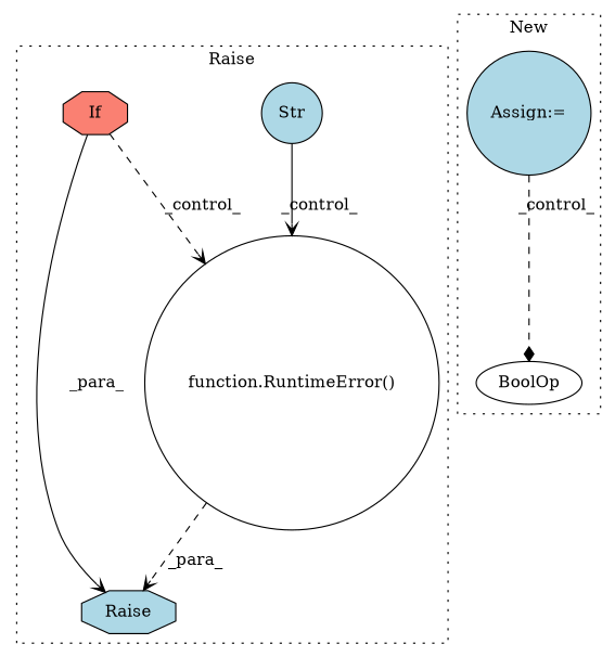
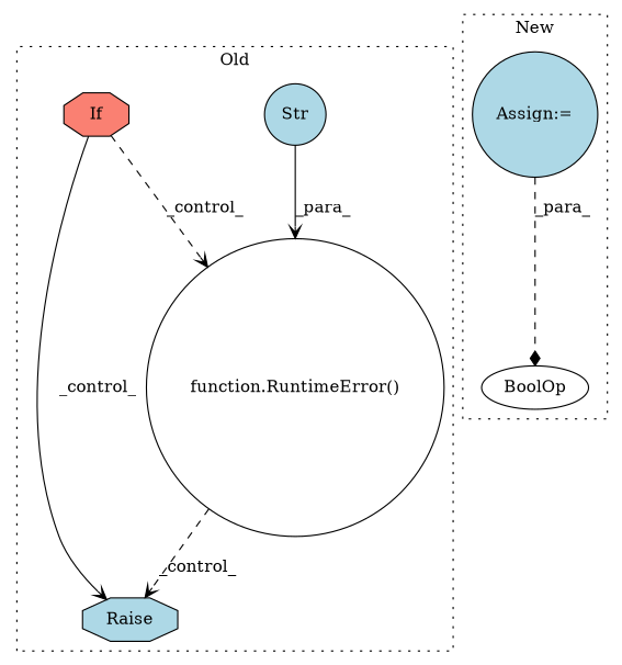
  digraph {
    node [fillcolor=lightblue shape=circle style=filled]
    edge [arrowhead=vee style=dashed]
    n1 [a=75 fillcolor=white l="30,15" label="function.RuntimeError()" s="7290,7683"]
    n2 [a=91 l=6 label=Raise s=7284 shape=octagon]
    n3 [a=66 l=190 label=Str s=7320]
    n4 [a=96 fillcolor=salmon l=0 label=If s=6385 shape=octagon]
    n5 [a=72 fillcolor=white l=43 label=BoolOp s=6309 shape=ellipse]
    n6 [a=68 l=3 label="Assign:=" s=6195]
    subgraph cluster_1 {
-     label=Raise
+     label=Old
      style=dotted
      n1
      n2
      n3
      n4
    }
    subgraph cluster_2 {
      label=New
      style=dotted
      n5
      n6
    }
-   n1 -> n2 [label=_para_]
-   n3 -> n1 [label=_control_ style=solid]
+   n1 -> n2 [label=_control_]
+   n3 -> n1 [label=_para_ style=solid]
    n4 -> n1 [label=_control_]
-   n4 -> n2 [label=_para_ style=solid]
-   n6 -> n5 [arrowhead=diamond label=_control_]
+   n4 -> n2 [label=_control_ style=solid]
+   n6 -> n5 [arrowhead=diamond label=_para_]
  }
